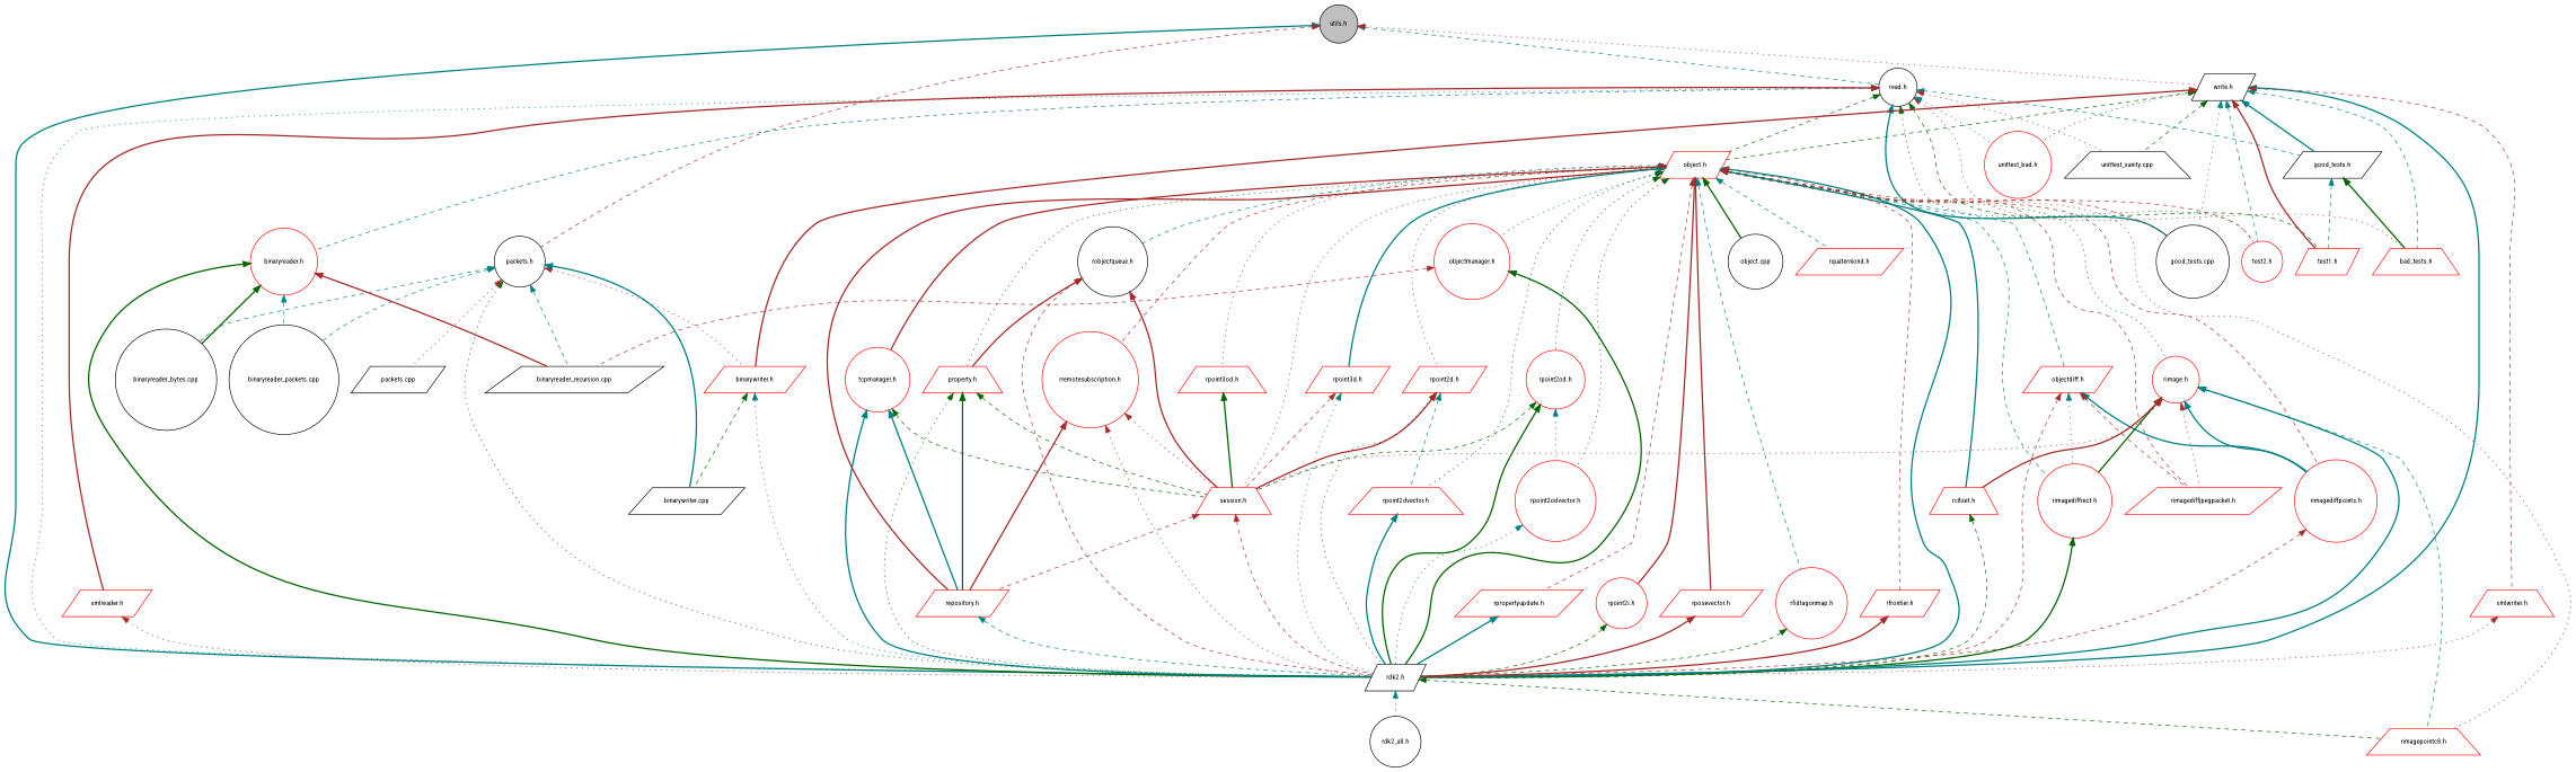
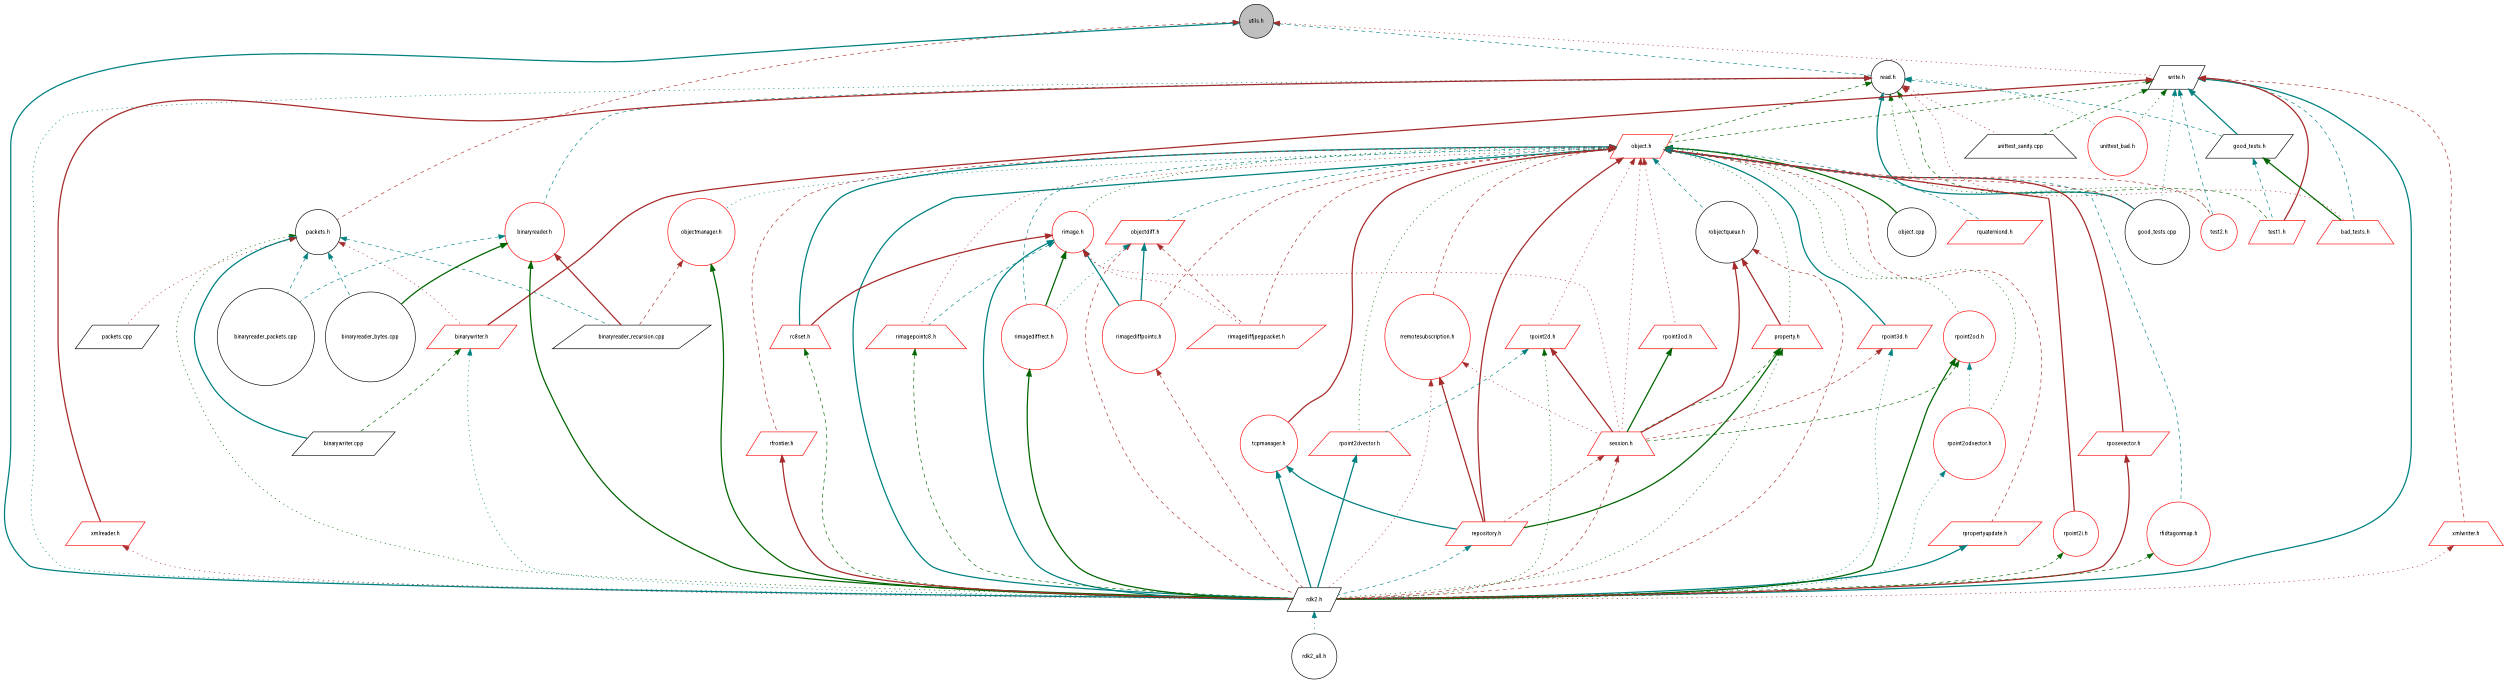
  digraph {
    fontname="Roboto Condensed"
    node [color=red fillcolor=white fontname="Roboto Condensed" fontsize=10 shape=circle style=filled]
    edge [color=brown dir=back fontname="Roboto Condensed" fontsize=10 labelfontname="FreeSans.ttf" labelfontsize=10 style=dashed]
    n1 [color=black fillcolor=grey75 fontcolor=black height=0.2 label="utils.h" width=0.4]
    n2 [color=black height=0.2 label="rdk2.h" shape=parallelogram width=0.4]
    n3 [color=black height=0.2 label="read.h" width=0.4]
    n4 [color=black height=0.2 label="write.h" shape=parallelogram width=0.4]
    n5 [color=black height=0.2 label="packets.h" width=0.4]
    n6 [color=black height=0.2 label="rdk2_all.h" width=0.4]
    n7 [height=0.2 label="object.h" shape=parallelogram width=0.4]
    n8 [color=black height=0.2 label="good_tests.cpp" width=0.4]
    n9 [height=0.2 label="test2.h" width=0.4]
    n10 [height=0.2 label="binaryreader.h" width=0.4]
    n11 [height=0.2 label="xmlreader.h" shape=parallelogram width=0.4]
    n12 [height=0.2 label="bad_tests.h" shape=trapezium width=0.4]
    n13 [color=black height=0.2 label="good_tests.h" shape=parallelogram width=0.4]
    n14 [height=0.2 label="test1.h" shape=parallelogram width=0.4]
    n15 [height=0.2 label="unittest_bad.h" width=0.4]
    n16 [color=black height=0.2 label="unittest_sanity.cpp" shape=trapezium width=0.4]
    n17 [height=0.2 label="binarywriter.h" shape=parallelogram width=0.4]
    n18 [height=0.2 label="xmlwriter.h" shape=trapezium width=0.4]
    n19 [color=black height=0.2 label="binaryreader_recursion.cpp" shape=parallelogram width=0.4]
    n20 [color=black height=0.2 label="binaryreader_bytes.cpp" width=0.4]
    n21 [color=black height=0.2 label="binaryreader_packets.cpp" width=0.4]
    n22 [color=black height=0.2 label="binarywriter.cpp" shape=parallelogram width=0.4]
    n23 [color=black height=0.2 label="packets.cpp" shape=parallelogram width=0.4]
    n24 [color=black height=0.2 label="object.cpp" width=0.4]
    n25 [height=0.2 label="objectdiff.h" shape=parallelogram width=0.4]
    n26 [height=0.2 label="rimagediffrect.h" width=0.4]
    n27 [height=0.2 label="rimagediffpoints.h" width=0.4]
    n28 [height=0.2 label="rimagediffjpegpacket.h" shape=parallelogram width=0.4]
    n29 [height=0.2 label="objectmanager.h" width=0.4]
    n30 [height=0.2 label="repository.h" shape=parallelogram width=0.4]
    n31 [height=0.2 label="session.h" shape=trapezium width=0.4]
    n32 [height=0.2 label="tcpmanager.h" width=0.4]
    n33 [height=0.2 label="property.h" shape=trapezium width=0.4]
    n34 [color=black height=0.2 label="robjectqueue.h" width=0.4]
    n35 [height=0.2 label="rpropertyupdate.h" shape=parallelogram width=0.4]
    n36 [height=0.2 label="rremotesubscription.h" width=0.4]
    n37 [height=0.2 label="rpoint2d.h" shape=parallelogram width=0.4]
    n38 [height=0.2 label="rpoint2dvector.h" shape=trapezium width=0.4]
    n39 [height=0.2 label="rpoint2odvector.h" width=0.4]
    n40 [height=0.2 label="rpoint2od.h" width=0.4]
    n41 [height=0.2 label="rpoint2i.h" width=0.4]
    n42 [height=0.2 label="rpoint3d.h" shape=parallelogram width=0.4]
    n43 [height=0.2 label="rpoint3od.h" shape=trapezium width=0.4]
    n44 [height=0.2 label="rquaterniond.h" shape=parallelogram width=0.4]
    n45 [height=0.2 label="rimage.h" width=0.4]
    n46 [height=0.2 label="rc8set.h" shape=trapezium width=0.4]
    n47 [height=0.2 label="rimagepointc8.h" shape=trapezium width=0.4]
    n48 [height=0.2 label="rposevector.h" shape=parallelogram width=0.4]
    n49 [height=0.2 label="rfidtagonmap.h" width=0.4]
    n50 [height=0.2 label="rfrontier.h" shape=parallelogram width=0.4]
    n1 -> n2 [color=teal style=bold]
    n1 -> n3 [color=teal]
    n1 -> n4 [style=dotted]
    n1 -> n5
    n2 -> n6 [color=teal style=dotted]
    n3 -> n2 [color=teal style=dotted]
    n3 -> n7 [color=darkgreen]
    n3 -> n8 [color=teal style=bold]
    n3 -> n9 [color=darkgreen style=dotted]
    n3 -> n10 [color=teal]
    n3 -> n11 [style=bold]
    n3 -> n12 [style=dotted]
    n3 -> n13 [color=teal]
    n3 -> n14 [color=darkgreen]
    n3 -> n15 [color=teal style=dotted]
    n3 -> n16 [style=dotted]
    n4 -> n2 [color=teal style=bold]
    n4 -> n7 [color=darkgreen]
    n4 -> n8 [color=teal style=dotted]
    n4 -> n9 [color=teal]
    n4 -> n12 [color=teal]
    n4 -> n13 [color=teal style=bold]
    n4 -> n14 [style=bold]
    n4 -> n15 [color=darkgreen style=dotted]
    n4 -> n16 [color=darkgreen]
    n4 -> n17 [style=bold]
    n4 -> n18
    n5 -> n2 [color=darkgreen style=dotted]
    n5 -> n17 [style=dotted]
    n5 -> n19 [color=teal]
    n5 -> n20 [color=teal]
    n5 -> n21 [color=teal]
    n5 -> n22 [color=teal style=bold]
    n5 -> n23 [style=dotted]
    n7 -> n2 [color=teal style=bold]
    n7 -> n8
    n7 -> n9
    n7 -> n24 [color=darkgreen style=bold]
    n7 -> n25 [color=teal]
    n7 -> n26 [color=teal]
    n7 -> n27
    n7 -> n28
    n7 -> n29 [color=teal style=dotted]
    n7 -> n30 [style=bold]
    n7 -> n31 [style=dotted]
    n7 -> n32 [style=bold]
    n7 -> n33 [color=darkgreen style=dotted]
    n7 -> n34 [color=teal]
    n7 -> n35
    n7 -> n36
    n7 -> n37 [style=dotted]
    n7 -> n38 [color=darkgreen style=dotted]
    n7 -> n39 [color=darkgreen style=dotted]
    n7 -> n40 [color=darkgreen style=dotted]
    n7 -> n41 [style=bold]
    n7 -> n42 [color=teal style=bold]
    n7 -> n43 [style=dotted]
    n7 -> n44 [color=teal]
    n7 -> n45 [color=darkgreen style=dotted]
    n7 -> n46 [color=teal style=bold]
    n7 -> n47 [style=dotted]
    n7 -> n48 [style=bold]
    n7 -> n49 [color=teal]
    n7 -> n50
    n10 -> n2 [color=darkgreen style=bold]
    n10 -> n19 [style=bold]
    n10 -> n20 [color=darkgreen style=bold]
    n10 -> n21 [color=teal]
    n11 -> n2 [style=dotted]
    n13 -> n12 [color=darkgreen style=bold]
    n13 -> n14 [color=teal]
    n17 -> n2 [color=teal style=dotted]
    n17 -> n22 [color=darkgreen]
    n18 -> n2 [style=dotted]
    n25 -> n2
    n25 -> n26 [color=teal style=dotted]
    n25 -> n27 [color=teal style=bold]
    n25 -> n28
    n26 -> n2 [color=darkgreen style=bold]
    n27 -> n2
    n29 -> n2 [color=darkgreen style=bold]
    n29 -> n19
    n30 -> n2 [color=teal]
    n31 -> n2
    n31 -> n30
    n32 -> n2 [color=teal style=bold]
    n32 -> n30 [color=teal style=bold]
-   n32 -> n31 [color=darkgreen]
    n33 -> n2 [color=darkgreen style=dotted]
    n33 -> n30 [color=darkgreen style=bold]
    n33 -> n31 [color=darkgreen]
    n34 -> n2
    n34 -> n31 [style=bold]
    n34 -> n33 [style=bold]
    n35 -> n2 [color=teal style=bold]
    n36 -> n2 [style=dotted]
    n36 -> n30 [style=bold]
    n36 -> n31 [style=dotted]
    n37 -> n2 [color=darkgreen style=dotted]
    n37 -> n31 [style=bold]
    n37 -> n38 [color=teal]
    n38 -> n2 [color=teal style=bold]
    n39 -> n2 [color=teal style=dotted]
    n40 -> n2 [color=darkgreen style=bold]
    n40 -> n31 [color=darkgreen]
    n40 -> n39 [color=teal style=dotted]
    n41 -> n2 [color=darkgreen]
    n42 -> n2 [color=teal style=dotted]
    n42 -> n31
    n43 -> n31 [color=darkgreen style=bold]
    n45 -> n2 [color=teal style=bold]
    n45 -> n26 [color=darkgreen style=bold]
    n45 -> n27 [color=teal style=bold]
    n45 -> n28 [style=dotted]
    n45 -> n31 [style=dotted]
    n45 -> n46 [style=bold]
    n45 -> n47 [color=teal]
    n46 -> n2 [color=darkgreen]
-   n2 -> n47 [color=darkgreen]
+   n47 -> n2 [color=darkgreen]
    n48 -> n2 [style=bold]
    n49 -> n2 [color=darkgreen]
    n50 -> n2 [style=bold]
  }
